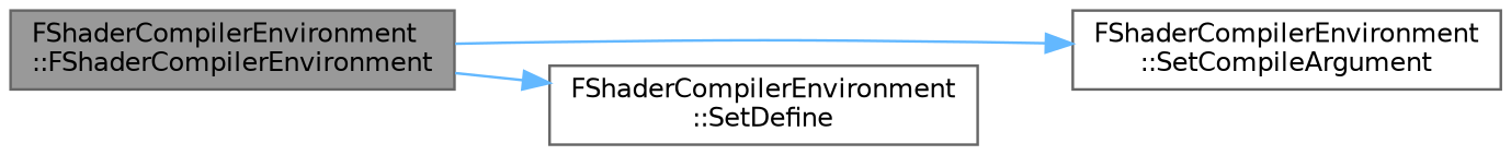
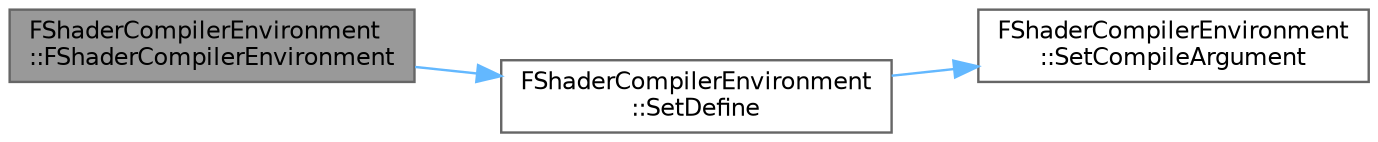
  digraph {
    rankdir=LR
    node [color=grey40 fillcolor=white fontname=Helvetica fontsize=10 shape=box style=filled]
    edge [color=steelblue1 fontname=Helvetica fontsize=10 labelfontname=Helvetica labelfontsize=10 style=solid]
    n1 [color=gray40 fillcolor=grey60 fontcolor=black height=0.2 label="FShaderCompilerEnvironment\l::FShaderCompilerEnvironment" width=0.4]
    n2 [height=0.2 label="FShaderCompilerEnvironment\l::SetCompileArgument" width=0.4]
    n3 [height=0.2 label="FShaderCompilerEnvironment\l::SetDefine" width=0.4]
-   n1 -> n2
+   n3 -> n2
    n1 -> n3
  }
